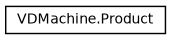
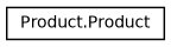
  digraph {
    rankdir=LR
-   n1 [color=black fillcolor=white fontname=Helvetica fontsize=10 height=0.2 label="VDMachine.Product" shape=record style=filled width=0.4]
+   n1 [color=black fillcolor=white fontname=Helvetica fontsize=10 height=0.2 label="Product.Product" shape=record style=filled width=0.4]
  }
